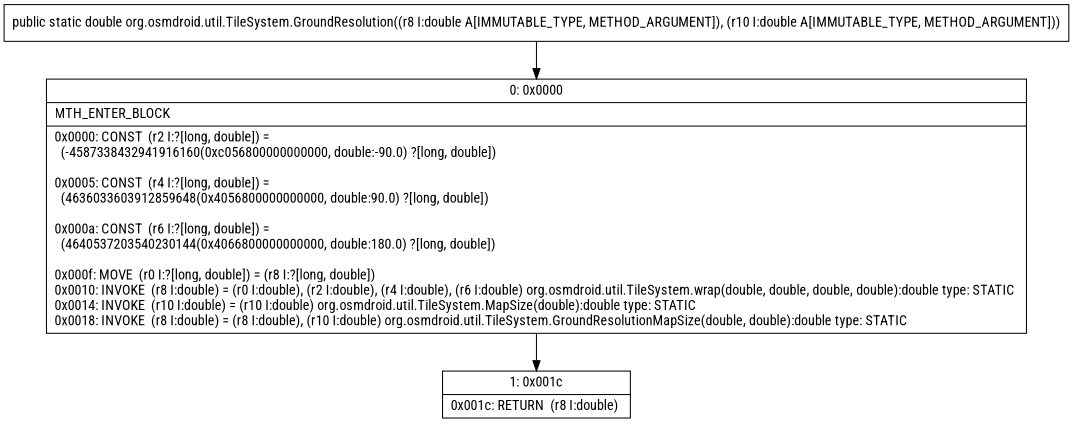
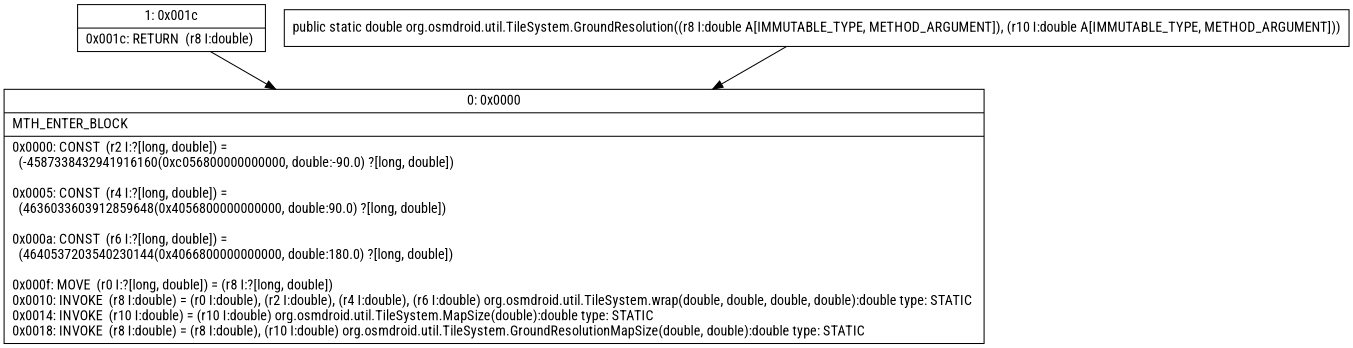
  digraph {
    fontname="Roboto Condensed"
    node [shape=record fontname="Roboto Condensed"]
    edge [fontname="Roboto Condensed"]
    n1 [label="{0\:\ 0x0000|MTH_ENTER_BLOCK\l|0x0000: CONST  (r2 I:?[long, double]) = \l  (\-4587338432941916160(0xc056800000000000, double:\-90.0) ?[long, double])\l \l0x0005: CONST  (r4 I:?[long, double]) = \l  (4636033603912859648(0x4056800000000000, double:90.0) ?[long, double])\l \l0x000a: CONST  (r6 I:?[long, double]) = \l  (4640537203540230144(0x4066800000000000, double:180.0) ?[long, double])\l \l0x000f: MOVE  (r0 I:?[long, double]) = (r8 I:?[long, double]) \l0x0010: INVOKE  (r8 I:double) = (r0 I:double), (r2 I:double), (r4 I:double), (r6 I:double) org.osmdroid.util.TileSystem.wrap(double, double, double, double):double type: STATIC \l0x0014: INVOKE  (r10 I:double) = (r10 I:double) org.osmdroid.util.TileSystem.MapSize(double):double type: STATIC \l0x0018: INVOKE  (r8 I:double) = (r8 I:double), (r10 I:double) org.osmdroid.util.TileSystem.GroundResolutionMapSize(double, double):double type: STATIC \l}"]
    n2 [label="{1\:\ 0x001c|0x001c: RETURN  (r8 I:double) \l}"]
    n3 [label="{public static double org.osmdroid.util.TileSystem.GroundResolution((r8 I:double A[IMMUTABLE_TYPE, METHOD_ARGUMENT]), (r10 I:double A[IMMUTABLE_TYPE, METHOD_ARGUMENT])) }"]
-   n1 -> n2
+   n2 -> n1
    n3 -> n1
  }
